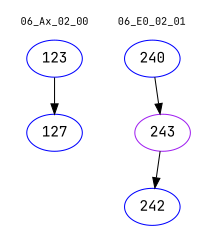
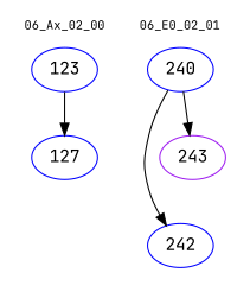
  digraph {
    fontname="JetBrains Mono"
    node [color=blue fontname="JetBrains Mono"]
    edge [color=black fontname="JetBrains Mono"]
    n1 [label=123]
    n2 [label=127]
    n3 [label=240]
    n4 [label=242]
    n5 [color=purple label=243]
    subgraph cluster_1 {
      color=white
      fontsize=10
      label="06_Ax_02_00"
      n1
      n2
    }
    subgraph cluster_2 {
      color=white
      fontsize=10
      label="06_E0_02_01"
      n3
      n4
      n5
    }
    n1 -> n2
-   n5 -> n4
+   n3 -> n4
    n3 -> n5
  }
